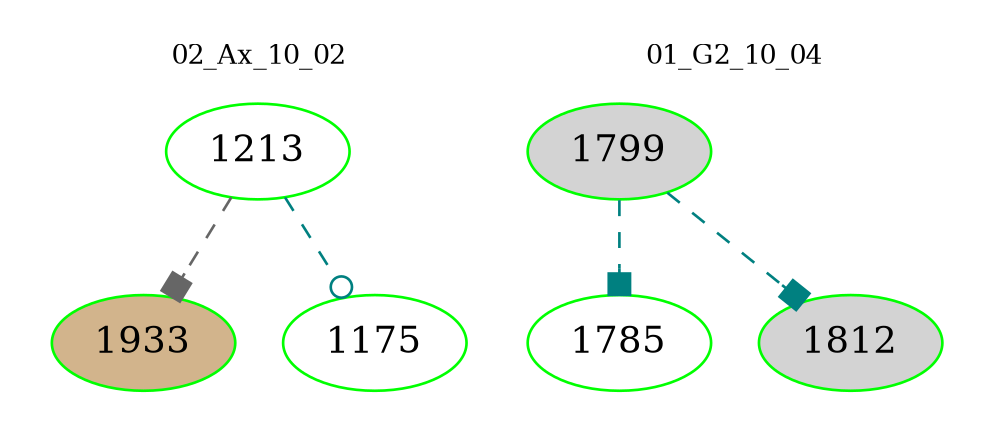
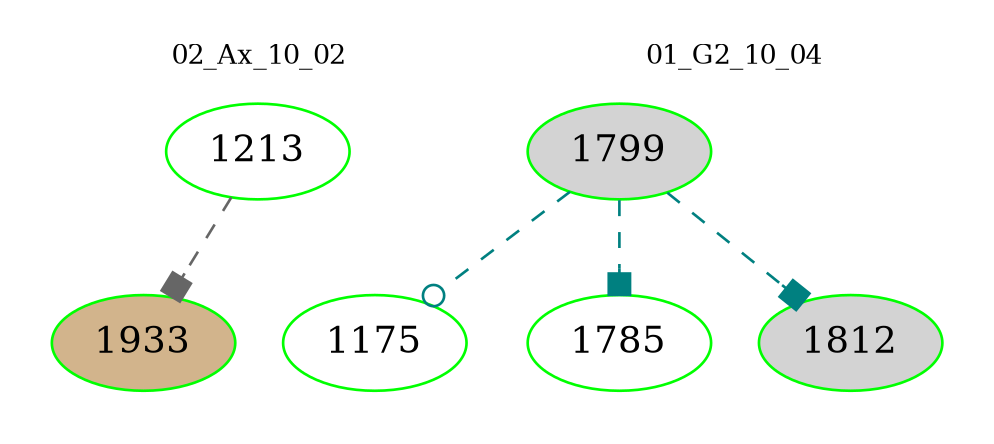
  digraph {
    node [color=green fillcolor=white style=filled]
    edge [arrowhead=box color=teal style=dashed]
    n1 [label=1213]
    n2 [label=1175]
    n3 [fillcolor=tan label=1933]
    n4 [fillcolor=lightgrey label=1799]
    n5 [label=1785]
    n6 [fillcolor=lightgrey label=1812]
    subgraph cluster_1 {
      color=white
      fontsize=10
      label="02_Ax_10_02"
      n1
      n2
      n3
    }
    subgraph cluster_2 {
      color=white
      fontsize=10
      label="01_G2_10_04"
      n4
      n5
      n6
    }
-   n1 -> n2 [arrowhead=odot]
+   n4 -> n2 [arrowhead=odot]
    n1 -> n3 [color=gray40]
    n4 -> n5
    n4 -> n6
  }
